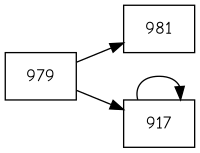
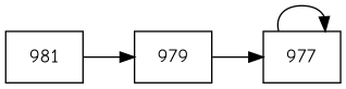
  digraph {
    compound=true
    concentrate=true
    fontname="Comic Neue"
    rankdir=LR
    node [fontname="Comic Neue" shape=box]
    edge [fontname="Comic Neue"]
    n1 [label=979]
    n2 [label=981]
-   n3 [label=917]
-   n1 -> n2
+   n3 [label=977]
+   n2 -> n1
    n1 -> n3
    n3 -> n3
  }
